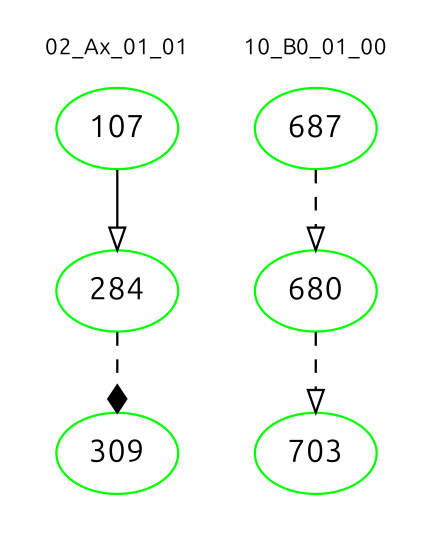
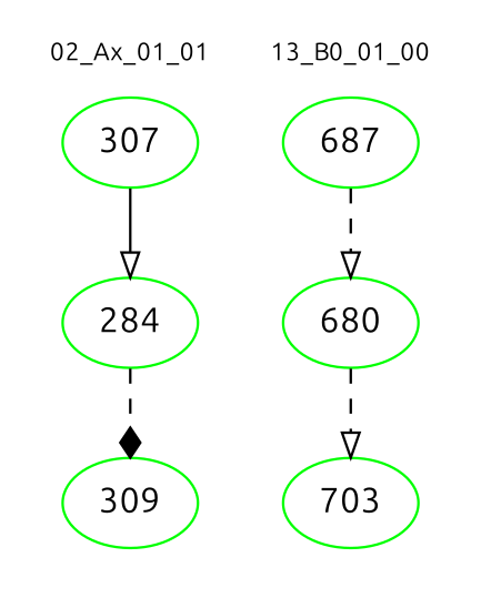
  digraph {
    fontname=Ubuntu
    node [color=green fontname=Ubuntu]
    edge [arrowhead=onormal color=black fontname=Ubuntu style=dashed]
-   n1 [label=107]
+   n1 [label=307]
    n2 [label=284]
    n3 [label=309]
    n4 [label=687]
    n5 [label=680]
    n6 [label=703]
    subgraph cluster_1 {
      color=white
      fontsize=10
      label="02_Ax_01_01"
      n1
      n2
      n3
    }
    subgraph cluster_2 {
      color=white
      fontsize=10
-     label="10_B0_01_00"
+     label="13_B0_01_00"
      n4
      n5
      n6
    }
    n1 -> n2 [style=solid]
    n2 -> n3 [arrowhead=diamond]
    n4 -> n5
    n5 -> n6
  }
